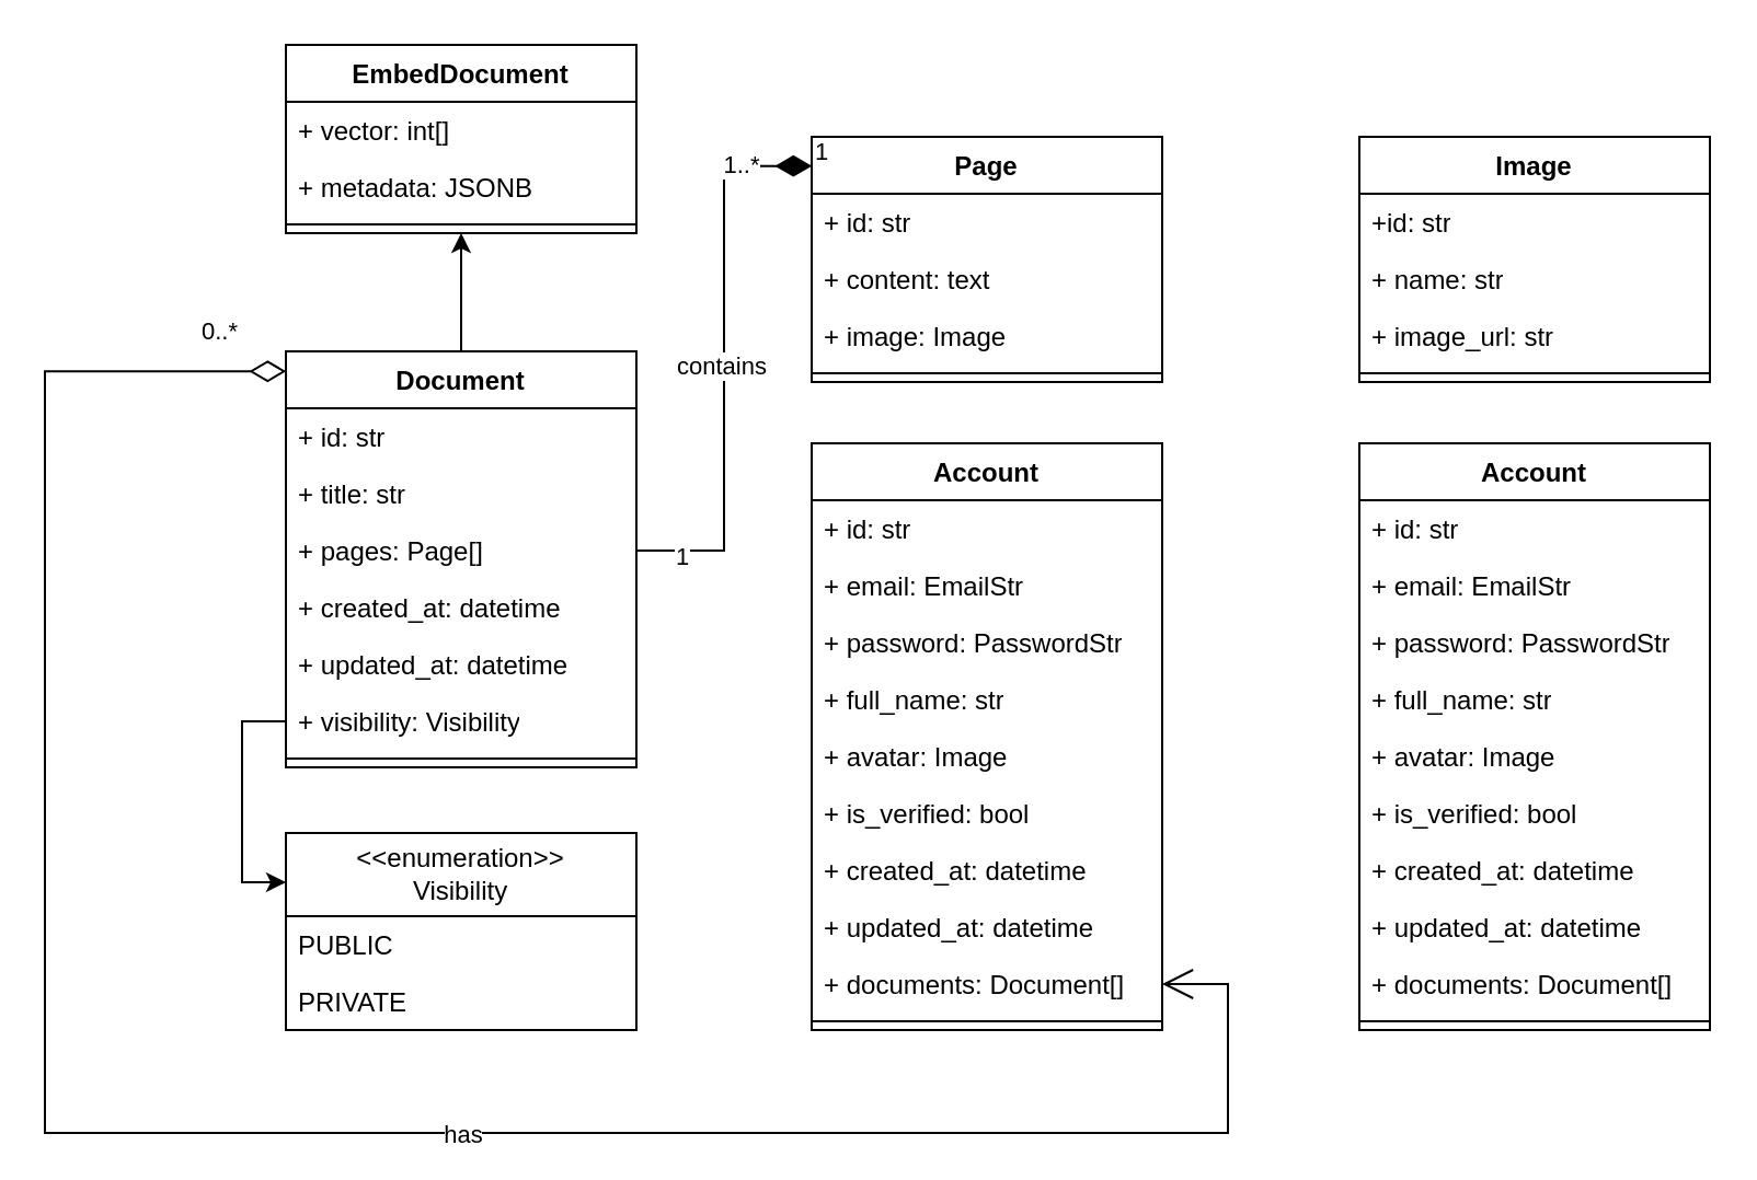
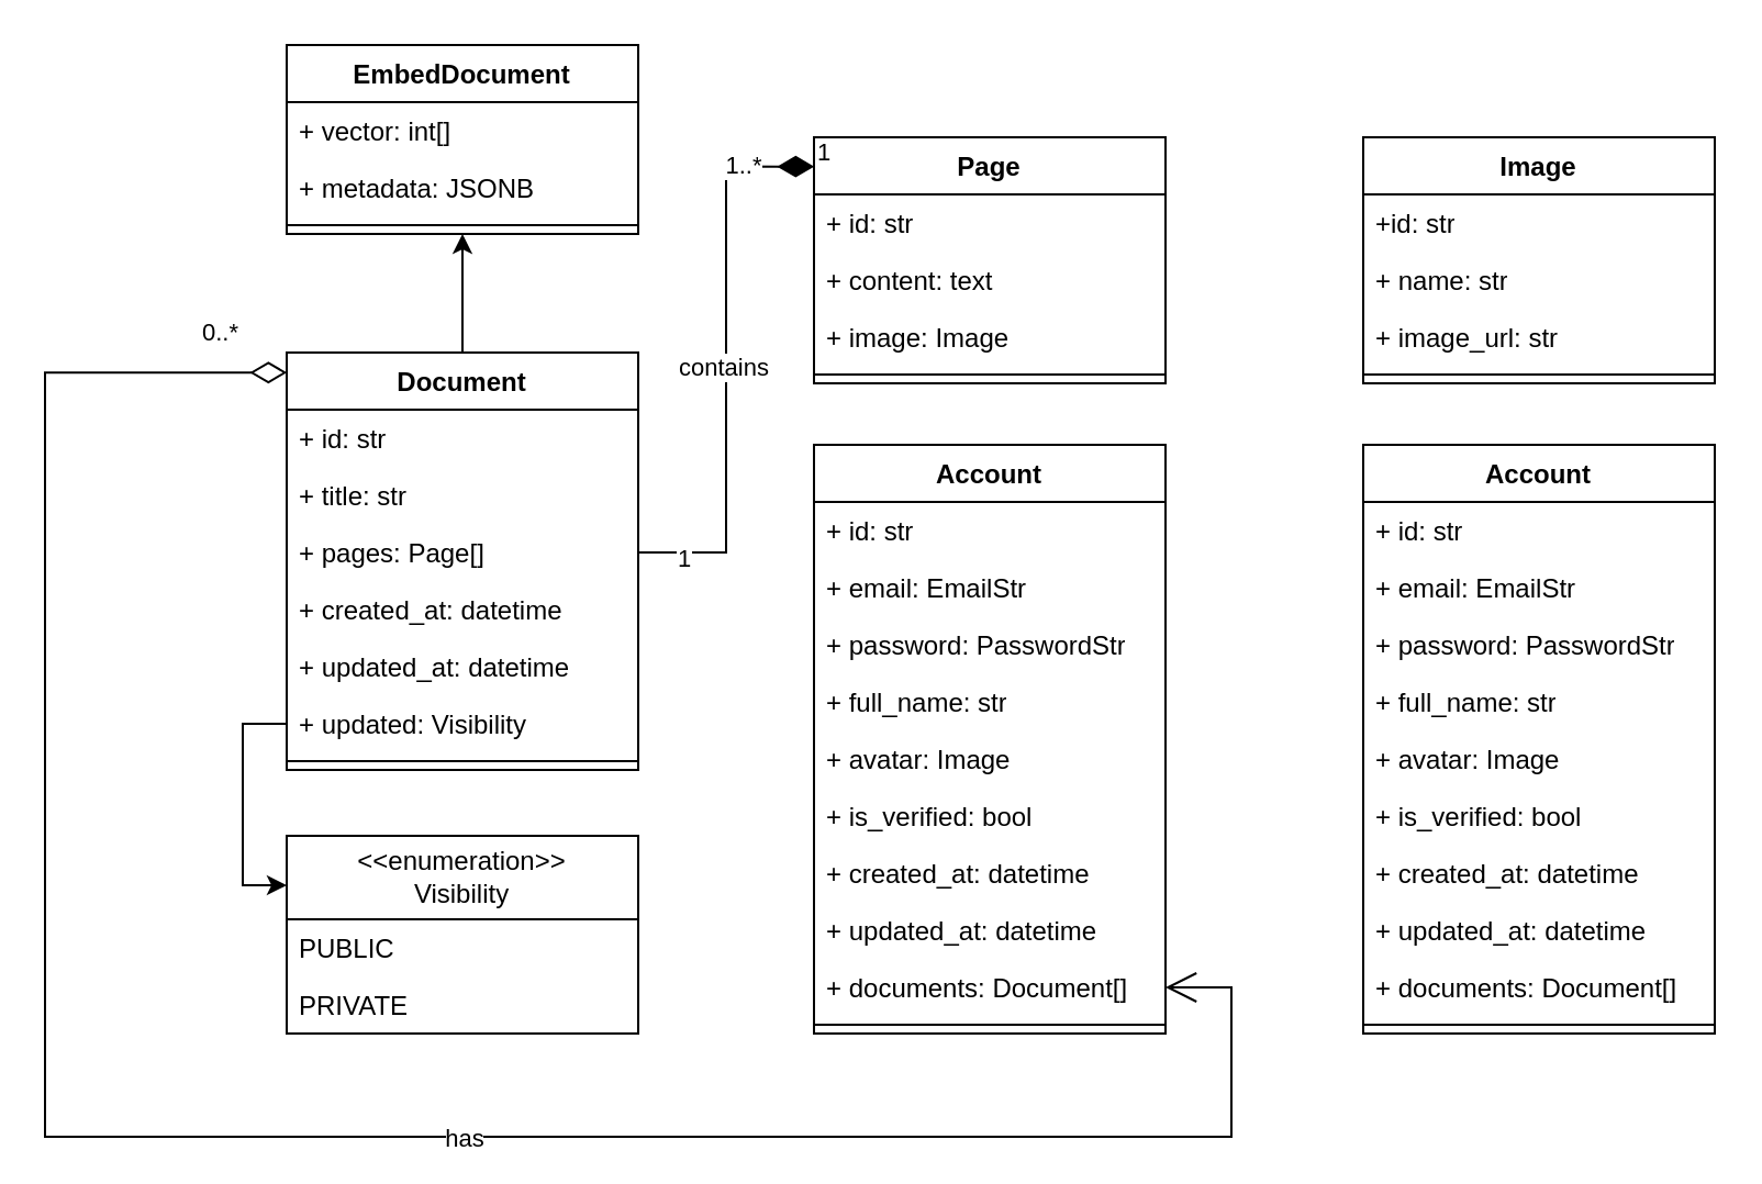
  <mxCell id="0" />
  <mxCell id="1" parent="0" />
  <mxCell id="2" style="edgeStyle=orthogonalEdgeStyle;rounded=0;orthogonalLoop=1;jettySize=auto;html=1;entryX=0.5;entryY=1;entryDx=0;entryDy=0;" edge="1" parent="1" source="3" target="53"><mxGeometry relative="1" as="geometry"><mxPoint x="210" y="110" as="targetPoint" /></mxGeometry></mxCell>
  <mxCell id="3" value="Document" style="swimlane;fontStyle=1;align=center;verticalAlign=top;childLayout=stackLayout;horizontal=1;startSize=26;horizontalStack=0;resizeParent=1;resizeParentMax=0;resizeLast=0;collapsible=1;marginBottom=0;whiteSpace=wrap;html=1;" vertex="1" parent="1"><mxGeometry x="130" y="160" width="160" height="190" as="geometry" /></mxCell>
  <mxCell id="4" value="+ id: str" style="text;strokeColor=none;fillColor=none;align=left;verticalAlign=top;spacingLeft=4;spacingRight=4;overflow=hidden;rotatable=0;points=[[0,0.5],[1,0.5]];portConstraint=eastwest;whiteSpace=wrap;html=1;" vertex="1" parent="3"><mxGeometry y="26" width="160" height="26" as="geometry" /></mxCell>
  <mxCell id="5" value="+ title: str" style="text;strokeColor=none;fillColor=none;align=left;verticalAlign=top;spacingLeft=4;spacingRight=4;overflow=hidden;rotatable=0;points=[[0,0.5],[1,0.5]];portConstraint=eastwest;whiteSpace=wrap;html=1;" vertex="1" parent="3"><mxGeometry y="52" width="160" height="26" as="geometry" /></mxCell>
  <mxCell id="6" value="+ pages: Page[]" style="text;strokeColor=none;fillColor=none;align=left;verticalAlign=top;spacingLeft=4;spacingRight=4;overflow=hidden;rotatable=0;points=[[0,0.5],[1,0.5]];portConstraint=eastwest;whiteSpace=wrap;html=1;" vertex="1" parent="3"><mxGeometry y="78" width="160" height="26" as="geometry" /></mxCell>
  <mxCell id="7" value="+ created_at: datetime" style="text;strokeColor=none;fillColor=none;align=left;verticalAlign=top;spacingLeft=4;spacingRight=4;overflow=hidden;rotatable=0;points=[[0,0.5],[1,0.5]];portConstraint=eastwest;whiteSpace=wrap;html=1;" vertex="1" parent="3"><mxGeometry y="104" width="160" height="26" as="geometry" /></mxCell>
  <mxCell id="8" value="+ updated_at: datetime" style="text;strokeColor=none;fillColor=none;align=left;verticalAlign=top;spacingLeft=4;spacingRight=4;overflow=hidden;rotatable=0;points=[[0,0.5],[1,0.5]];portConstraint=eastwest;whiteSpace=wrap;html=1;" vertex="1" parent="3"><mxGeometry y="130" width="160" height="26" as="geometry" /></mxCell>
- <mxCell id="9" value="+ visibility: Visibility" style="text;strokeColor=none;fillColor=none;align=left;verticalAlign=top;spacingLeft=4;spacingRight=4;overflow=hidden;rotatable=0;points=[[0,0.5],[1,0.5]];portConstraint=eastwest;whiteSpace=wrap;html=1;" vertex="1" parent="3"><mxGeometry y="156" width="160" height="26" as="geometry" /></mxCell>
+ <mxCell id="9" value="+ updated: Visibility" style="text;strokeColor=none;fillColor=none;align=left;verticalAlign=top;spacingLeft=4;spacingRight=4;overflow=hidden;rotatable=0;points=[[0,0.5],[1,0.5]];portConstraint=eastwest;whiteSpace=wrap;html=1;" vertex="1" parent="3"><mxGeometry y="156" width="160" height="26" as="geometry" /></mxCell>
  <mxCell id="10" value="" style="line;strokeWidth=1;fillColor=none;align=left;verticalAlign=middle;spacingTop=-1;spacingLeft=3;spacingRight=3;rotatable=0;labelPosition=right;points=[];portConstraint=eastwest;strokeColor=inherit;" vertex="1" parent="3"><mxGeometry y="182" width="160" height="8" as="geometry" /></mxCell>
  <mxCell id="11" value="Image" style="swimlane;fontStyle=1;align=center;verticalAlign=top;childLayout=stackLayout;horizontal=1;startSize=26;horizontalStack=0;resizeParent=1;resizeParentMax=0;resizeLast=0;collapsible=1;marginBottom=0;whiteSpace=wrap;html=1;" vertex="1" parent="1"><mxGeometry x="620" y="62" width="160" height="112" as="geometry" /></mxCell>
  <mxCell id="12" value="+id: str" style="text;strokeColor=none;fillColor=none;align=left;verticalAlign=top;spacingLeft=4;spacingRight=4;overflow=hidden;rotatable=0;points=[[0,0.5],[1,0.5]];portConstraint=eastwest;whiteSpace=wrap;html=1;" vertex="1" parent="11"><mxGeometry y="26" width="160" height="26" as="geometry" /></mxCell>
  <mxCell id="13" value="+ name: str" style="text;strokeColor=none;fillColor=none;align=left;verticalAlign=top;spacingLeft=4;spacingRight=4;overflow=hidden;rotatable=0;points=[[0,0.5],[1,0.5]];portConstraint=eastwest;whiteSpace=wrap;html=1;" vertex="1" parent="11"><mxGeometry y="52" width="160" height="26" as="geometry" /></mxCell>
  <mxCell id="14" value="+ image_url: str" style="text;strokeColor=none;fillColor=none;align=left;verticalAlign=top;spacingLeft=4;spacingRight=4;overflow=hidden;rotatable=0;points=[[0,0.5],[1,0.5]];portConstraint=eastwest;whiteSpace=wrap;html=1;" vertex="1" parent="11"><mxGeometry y="78" width="160" height="26" as="geometry" /></mxCell>
  <mxCell id="15" value="" style="line;strokeWidth=1;fillColor=none;align=left;verticalAlign=middle;spacingTop=-1;spacingLeft=3;spacingRight=3;rotatable=0;labelPosition=right;points=[];portConstraint=eastwest;strokeColor=inherit;" vertex="1" parent="11"><mxGeometry y="104" width="160" height="8" as="geometry" /></mxCell>
  <mxCell id="16" value="Page" style="swimlane;fontStyle=1;align=center;verticalAlign=top;childLayout=stackLayout;horizontal=1;startSize=26;horizontalStack=0;resizeParent=1;resizeParentMax=0;resizeLast=0;collapsible=1;marginBottom=0;whiteSpace=wrap;html=1;" vertex="1" parent="1"><mxGeometry x="370" y="62" width="160" height="112" as="geometry" /></mxCell>
  <mxCell id="17" value="+ id: str" style="text;strokeColor=none;fillColor=none;align=left;verticalAlign=top;spacingLeft=4;spacingRight=4;overflow=hidden;rotatable=0;points=[[0,0.5],[1,0.5]];portConstraint=eastwest;whiteSpace=wrap;html=1;" vertex="1" parent="16"><mxGeometry y="26" width="160" height="26" as="geometry" /></mxCell>
  <mxCell id="18" value="+ content: text" style="text;strokeColor=none;fillColor=none;align=left;verticalAlign=top;spacingLeft=4;spacingRight=4;overflow=hidden;rotatable=0;points=[[0,0.5],[1,0.5]];portConstraint=eastwest;whiteSpace=wrap;html=1;" vertex="1" parent="16"><mxGeometry y="52" width="160" height="26" as="geometry" /></mxCell>
  <mxCell id="19" value="+ image: Image" style="text;strokeColor=none;fillColor=none;align=left;verticalAlign=top;spacingLeft=4;spacingRight=4;overflow=hidden;rotatable=0;points=[[0,0.5],[1,0.5]];portConstraint=eastwest;whiteSpace=wrap;html=1;" vertex="1" parent="16"><mxGeometry y="78" width="160" height="26" as="geometry" /></mxCell>
  <mxCell id="20" value="" style="line;strokeWidth=1;fillColor=none;align=left;verticalAlign=middle;spacingTop=-1;spacingLeft=3;spacingRight=3;rotatable=0;labelPosition=right;points=[];portConstraint=eastwest;strokeColor=inherit;" vertex="1" parent="16"><mxGeometry y="104" width="160" height="8" as="geometry" /></mxCell>
  <mxCell id="21" value="1" style="endArrow=none;html=1;endSize=12;startArrow=diamondThin;startSize=14;startFill=1;edgeStyle=orthogonalEdgeStyle;align=left;verticalAlign=bottom;rounded=0;exitX=0.001;exitY=0.119;exitDx=0;exitDy=0;entryX=1;entryY=0.5;entryDx=0;entryDy=0;exitPerimeter=0;" edge="1" parent="1" source="16" target="6"><mxGeometry x="-1" y="3" relative="1" as="geometry"><mxPoint x="450" y="211" as="sourcePoint" /><mxPoint x="410" y="310" as="targetPoint" /></mxGeometry></mxCell>
  <mxCell id="22" value="1" style="edgeLabel;html=1;align=center;verticalAlign=middle;resizable=0;points=[];" vertex="1" connectable="0" parent="21"><mxGeometry x="0.839" y="2" relative="1" as="geometry"><mxPoint as="offset" /></mxGeometry></mxCell>
  <mxCell id="23" value="1..*" style="edgeLabel;html=1;align=center;verticalAlign=middle;resizable=0;points=[];" vertex="1" connectable="0" parent="21"><mxGeometry x="-0.744" y="-1" relative="1" as="geometry"><mxPoint as="offset" /></mxGeometry></mxCell>
  <mxCell id="24" value="contains" style="edgeLabel;html=1;align=center;verticalAlign=middle;resizable=0;points=[];" vertex="1" connectable="0" parent="21"><mxGeometry x="0.025" y="-2" relative="1" as="geometry"><mxPoint as="offset" /></mxGeometry></mxCell>
  <mxCell id="25" value="&lt;div&gt;&amp;lt;&amp;lt;enumeration&amp;gt;&amp;gt;&lt;/div&gt;Visibility" style="swimlane;fontStyle=0;childLayout=stackLayout;horizontal=1;startSize=38;fillColor=none;horizontalStack=0;resizeParent=1;resizeParentMax=0;resizeLast=0;collapsible=1;marginBottom=0;whiteSpace=wrap;html=1;" vertex="1" parent="1"><mxGeometry x="130" y="380" width="160" height="90" as="geometry" /></mxCell>
  <mxCell id="26" value="PUBLIC" style="text;strokeColor=none;fillColor=none;align=left;verticalAlign=top;spacingLeft=4;spacingRight=4;overflow=hidden;rotatable=0;points=[[0,0.5],[1,0.5]];portConstraint=eastwest;whiteSpace=wrap;html=1;" vertex="1" parent="25"><mxGeometry y="38" width="160" height="26" as="geometry" /></mxCell>
  <mxCell id="27" value="PRIVATE" style="text;strokeColor=none;fillColor=none;align=left;verticalAlign=top;spacingLeft=4;spacingRight=4;overflow=hidden;rotatable=0;points=[[0,0.5],[1,0.5]];portConstraint=eastwest;whiteSpace=wrap;html=1;" vertex="1" parent="25"><mxGeometry y="64" width="160" height="26" as="geometry" /></mxCell>
  <mxCell id="28" style="edgeStyle=orthogonalEdgeStyle;rounded=0;orthogonalLoop=1;jettySize=auto;html=1;entryX=0;entryY=0.25;entryDx=0;entryDy=0;" edge="1" parent="1" source="9" target="25"><mxGeometry relative="1" as="geometry" /></mxCell>
  <mxCell id="29" value="Account" style="swimlane;fontStyle=1;align=center;verticalAlign=top;childLayout=stackLayout;horizontal=1;startSize=26;horizontalStack=0;resizeParent=1;resizeParentMax=0;resizeLast=0;collapsible=1;marginBottom=0;whiteSpace=wrap;html=1;" vertex="1" parent="1"><mxGeometry x="370" y="202" width="160" height="268" as="geometry" /></mxCell>
  <mxCell id="30" value="+ id: str" style="text;strokeColor=none;fillColor=none;align=left;verticalAlign=top;spacingLeft=4;spacingRight=4;overflow=hidden;rotatable=0;points=[[0,0.5],[1,0.5]];portConstraint=eastwest;whiteSpace=wrap;html=1;" vertex="1" parent="29"><mxGeometry y="26" width="160" height="26" as="geometry" /></mxCell>
  <mxCell id="31" value="+ email: EmailStr" style="text;strokeColor=none;fillColor=none;align=left;verticalAlign=top;spacingLeft=4;spacingRight=4;overflow=hidden;rotatable=0;points=[[0,0.5],[1,0.5]];portConstraint=eastwest;whiteSpace=wrap;html=1;" vertex="1" parent="29"><mxGeometry y="52" width="160" height="26" as="geometry" /></mxCell>
  <mxCell id="32" value="+ password: PasswordStr" style="text;strokeColor=none;fillColor=none;align=left;verticalAlign=top;spacingLeft=4;spacingRight=4;overflow=hidden;rotatable=0;points=[[0,0.5],[1,0.5]];portConstraint=eastwest;whiteSpace=wrap;html=1;" vertex="1" parent="29"><mxGeometry y="78" width="160" height="26" as="geometry" /></mxCell>
  <mxCell id="33" value="+ full_name: str" style="text;strokeColor=none;fillColor=none;align=left;verticalAlign=top;spacingLeft=4;spacingRight=4;overflow=hidden;rotatable=0;points=[[0,0.5],[1,0.5]];portConstraint=eastwest;whiteSpace=wrap;html=1;" vertex="1" parent="29"><mxGeometry y="104" width="160" height="26" as="geometry" /></mxCell>
  <mxCell id="34" value="+ avatar: Image" style="text;strokeColor=none;fillColor=none;align=left;verticalAlign=top;spacingLeft=4;spacingRight=4;overflow=hidden;rotatable=0;points=[[0,0.5],[1,0.5]];portConstraint=eastwest;whiteSpace=wrap;html=1;" vertex="1" parent="29"><mxGeometry y="130" width="160" height="26" as="geometry" /></mxCell>
  <mxCell id="35" value="+ is_verified: bool" style="text;strokeColor=none;fillColor=none;align=left;verticalAlign=top;spacingLeft=4;spacingRight=4;overflow=hidden;rotatable=0;points=[[0,0.5],[1,0.5]];portConstraint=eastwest;whiteSpace=wrap;html=1;" vertex="1" parent="29"><mxGeometry y="156" width="160" height="26" as="geometry" /></mxCell>
  <mxCell id="36" value="+ created_at: datetime" style="text;strokeColor=none;fillColor=none;align=left;verticalAlign=top;spacingLeft=4;spacingRight=4;overflow=hidden;rotatable=0;points=[[0,0.5],[1,0.5]];portConstraint=eastwest;whiteSpace=wrap;html=1;" vertex="1" parent="29"><mxGeometry y="182" width="160" height="26" as="geometry" /></mxCell>
  <mxCell id="37" value="+ updated_at: datetime" style="text;strokeColor=none;fillColor=none;align=left;verticalAlign=top;spacingLeft=4;spacingRight=4;overflow=hidden;rotatable=0;points=[[0,0.5],[1,0.5]];portConstraint=eastwest;whiteSpace=wrap;html=1;" vertex="1" parent="29"><mxGeometry y="208" width="160" height="26" as="geometry" /></mxCell>
  <mxCell id="38" value="+ documents: Document[]" style="text;strokeColor=none;fillColor=none;align=left;verticalAlign=top;spacingLeft=4;spacingRight=4;overflow=hidden;rotatable=0;points=[[0,0.5],[1,0.5]];portConstraint=eastwest;whiteSpace=wrap;html=1;" vertex="1" parent="29"><mxGeometry y="234" width="160" height="26" as="geometry" /></mxCell>
  <mxCell id="39" value="" style="line;strokeWidth=1;fillColor=none;align=left;verticalAlign=middle;spacingTop=-1;spacingLeft=3;spacingRight=3;rotatable=0;labelPosition=right;points=[];portConstraint=eastwest;strokeColor=inherit;" vertex="1" parent="29"><mxGeometry y="260" width="160" height="8" as="geometry" /></mxCell>
  <mxCell id="40" value="0..*" style="endArrow=open;html=1;endSize=12;startArrow=diamondThin;startSize=14;startFill=0;edgeStyle=orthogonalEdgeStyle;align=left;verticalAlign=bottom;rounded=0;exitX=0.001;exitY=0.048;exitDx=0;exitDy=0;exitPerimeter=0;entryX=1;entryY=0.5;entryDx=0;entryDy=0;" edge="1" parent="1" source="3" target="38"><mxGeometry x="-0.927" y="-9" relative="1" as="geometry"><mxPoint x="50.48" y="190" as="sourcePoint" /><mxPoint x="290" y="531.42" as="targetPoint" /><Array as="points"><mxPoint x="20" y="169" /><mxPoint x="20" y="517" /><mxPoint x="560" y="517" /><mxPoint x="560" y="449" /></Array><mxPoint as="offset" /></mxGeometry></mxCell>
  <mxCell id="41" value="has" style="edgeLabel;html=1;align=center;verticalAlign=middle;resizable=0;points=[];" vertex="1" connectable="0" parent="40"><mxGeometry x="0.184" relative="1" as="geometry"><mxPoint as="offset" /></mxGeometry></mxCell>
  <mxCell id="42" value="Account" style="swimlane;fontStyle=1;align=center;verticalAlign=top;childLayout=stackLayout;horizontal=1;startSize=26;horizontalStack=0;resizeParent=1;resizeParentMax=0;resizeLast=0;collapsible=1;marginBottom=0;whiteSpace=wrap;html=1;" vertex="1" parent="1"><mxGeometry x="620" y="202" width="160" height="268" as="geometry" /></mxCell>
  <mxCell id="43" value="+ id: str" style="text;strokeColor=none;fillColor=none;align=left;verticalAlign=top;spacingLeft=4;spacingRight=4;overflow=hidden;rotatable=0;points=[[0,0.5],[1,0.5]];portConstraint=eastwest;whiteSpace=wrap;html=1;" vertex="1" parent="42"><mxGeometry y="26" width="160" height="26" as="geometry" /></mxCell>
  <mxCell id="44" value="+ email: EmailStr" style="text;strokeColor=none;fillColor=none;align=left;verticalAlign=top;spacingLeft=4;spacingRight=4;overflow=hidden;rotatable=0;points=[[0,0.5],[1,0.5]];portConstraint=eastwest;whiteSpace=wrap;html=1;" vertex="1" parent="42"><mxGeometry y="52" width="160" height="26" as="geometry" /></mxCell>
  <mxCell id="45" value="+ password: PasswordStr" style="text;strokeColor=none;fillColor=none;align=left;verticalAlign=top;spacingLeft=4;spacingRight=4;overflow=hidden;rotatable=0;points=[[0,0.5],[1,0.5]];portConstraint=eastwest;whiteSpace=wrap;html=1;" vertex="1" parent="42"><mxGeometry y="78" width="160" height="26" as="geometry" /></mxCell>
  <mxCell id="46" value="+ full_name: str" style="text;strokeColor=none;fillColor=none;align=left;verticalAlign=top;spacingLeft=4;spacingRight=4;overflow=hidden;rotatable=0;points=[[0,0.5],[1,0.5]];portConstraint=eastwest;whiteSpace=wrap;html=1;" vertex="1" parent="42"><mxGeometry y="104" width="160" height="26" as="geometry" /></mxCell>
  <mxCell id="47" value="+ avatar: Image" style="text;strokeColor=none;fillColor=none;align=left;verticalAlign=top;spacingLeft=4;spacingRight=4;overflow=hidden;rotatable=0;points=[[0,0.5],[1,0.5]];portConstraint=eastwest;whiteSpace=wrap;html=1;" vertex="1" parent="42"><mxGeometry y="130" width="160" height="26" as="geometry" /></mxCell>
  <mxCell id="48" value="+ is_verified: bool" style="text;strokeColor=none;fillColor=none;align=left;verticalAlign=top;spacingLeft=4;spacingRight=4;overflow=hidden;rotatable=0;points=[[0,0.5],[1,0.5]];portConstraint=eastwest;whiteSpace=wrap;html=1;" vertex="1" parent="42"><mxGeometry y="156" width="160" height="26" as="geometry" /></mxCell>
  <mxCell id="49" value="+ created_at: datetime" style="text;strokeColor=none;fillColor=none;align=left;verticalAlign=top;spacingLeft=4;spacingRight=4;overflow=hidden;rotatable=0;points=[[0,0.5],[1,0.5]];portConstraint=eastwest;whiteSpace=wrap;html=1;" vertex="1" parent="42"><mxGeometry y="182" width="160" height="26" as="geometry" /></mxCell>
  <mxCell id="50" value="+ updated_at: datetime" style="text;strokeColor=none;fillColor=none;align=left;verticalAlign=top;spacingLeft=4;spacingRight=4;overflow=hidden;rotatable=0;points=[[0,0.5],[1,0.5]];portConstraint=eastwest;whiteSpace=wrap;html=1;" vertex="1" parent="42"><mxGeometry y="208" width="160" height="26" as="geometry" /></mxCell>
  <mxCell id="51" value="+ documents: Document[]" style="text;strokeColor=none;fillColor=none;align=left;verticalAlign=top;spacingLeft=4;spacingRight=4;overflow=hidden;rotatable=0;points=[[0,0.5],[1,0.5]];portConstraint=eastwest;whiteSpace=wrap;html=1;" vertex="1" parent="42"><mxGeometry y="234" width="160" height="26" as="geometry" /></mxCell>
  <mxCell id="52" value="" style="line;strokeWidth=1;fillColor=none;align=left;verticalAlign=middle;spacingTop=-1;spacingLeft=3;spacingRight=3;rotatable=0;labelPosition=right;points=[];portConstraint=eastwest;strokeColor=inherit;" vertex="1" parent="42"><mxGeometry y="260" width="160" height="8" as="geometry" /></mxCell>
  <mxCell id="53" value="EmbedDocument" style="swimlane;fontStyle=1;align=center;verticalAlign=top;childLayout=stackLayout;horizontal=1;startSize=26;horizontalStack=0;resizeParent=1;resizeParentMax=0;resizeLast=0;collapsible=1;marginBottom=0;whiteSpace=wrap;html=1;" vertex="1" parent="1"><mxGeometry x="130" y="20" width="160" height="86" as="geometry" /></mxCell>
  <mxCell id="54" value="+ vector: int[]" style="text;strokeColor=none;fillColor=none;align=left;verticalAlign=top;spacingLeft=4;spacingRight=4;overflow=hidden;rotatable=0;points=[[0,0.5],[1,0.5]];portConstraint=eastwest;whiteSpace=wrap;html=1;" vertex="1" parent="53"><mxGeometry y="26" width="160" height="26" as="geometry" /></mxCell>
  <mxCell id="55" value="+ metadata: JSONB" style="text;strokeColor=none;fillColor=none;align=left;verticalAlign=top;spacingLeft=4;spacingRight=4;overflow=hidden;rotatable=0;points=[[0,0.5],[1,0.5]];portConstraint=eastwest;whiteSpace=wrap;html=1;" vertex="1" parent="53"><mxGeometry y="52" width="160" height="26" as="geometry" /></mxCell>
  <mxCell id="56" value="" style="line;strokeWidth=1;fillColor=none;align=left;verticalAlign=middle;spacingTop=-1;spacingLeft=3;spacingRight=3;rotatable=0;labelPosition=right;points=[];portConstraint=eastwest;strokeColor=inherit;" vertex="1" parent="53"><mxGeometry y="78" width="160" height="8" as="geometry" /></mxCell>
